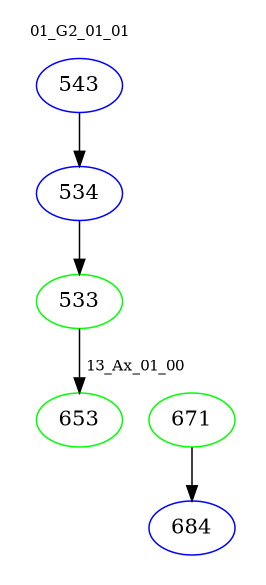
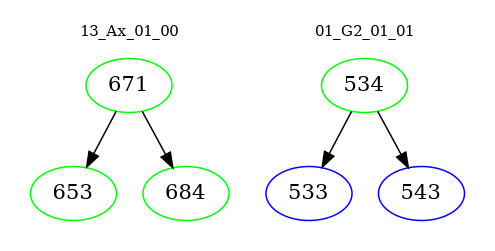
  digraph {
    node [color=green]
    edge [color=black]
    n1 [label=671]
    n2 [label=653]
-   n3 [color=blue label=684]
-   n4 [color=blue label=534]
-   n5 [label=533]
+   n3 [label=684]
+   n4 [label=534]
+   n5 [color=blue label=533]
    n6 [color=blue label=543]
    subgraph cluster_1 {
      color=white
      fontsize=10
      label="13_Ax_01_00"
      n1
      n2
      n3
    }
    subgraph cluster_2 {
      color=white
      fontsize=10
      label="01_G2_01_01"
      n4
      n5
      n6
    }
-   n5 -> n2
+   n1 -> n2
    n1 -> n3
    n4 -> n5
-   n6 -> n4
+   n4 -> n6
  }
